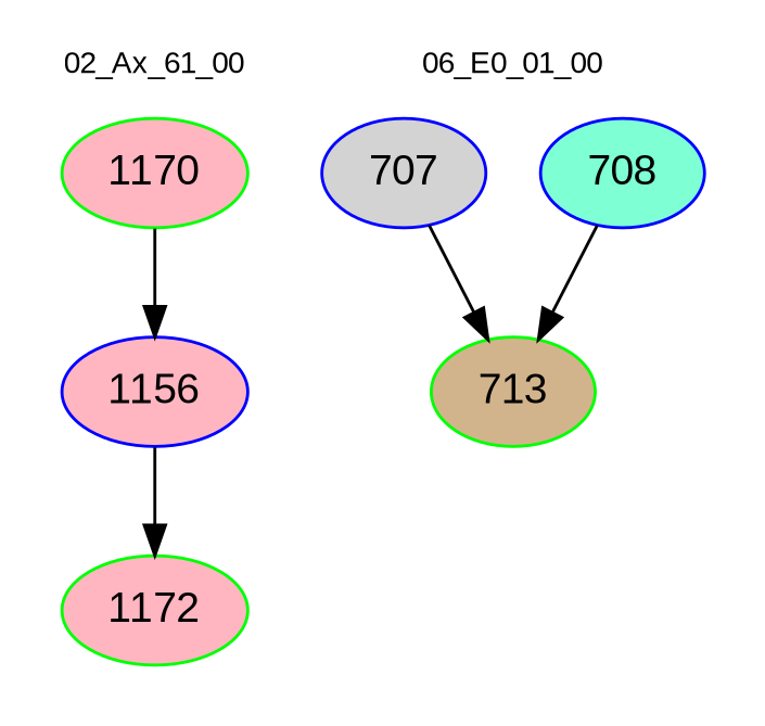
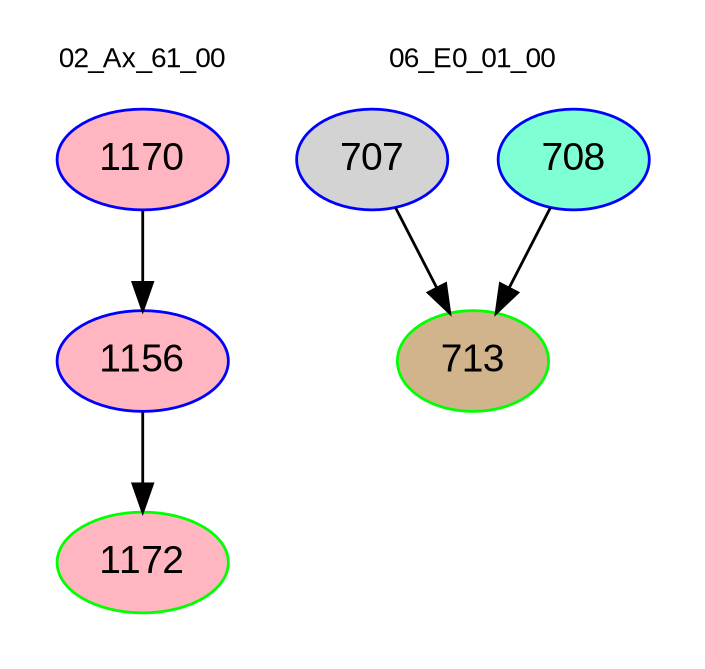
  digraph {
    fontname="Liberation Sans"
    node [color=blue fillcolor=lightpink fontname="Liberation Sans" style=filled]
    edge [color=black fontname="Liberation Sans"]
-   n1 [color=green label=1170]
+   n1 [label=1170]
    n2 [label=1156]
    n3 [color=green label=1172]
    n4 [fillcolor=aquamarine label=708]
    n5 [fillcolor=lightgrey label=707]
    n6 [color=green fillcolor=tan label=713]
    subgraph cluster_1 {
      color=white
      fontsize=10
      label="02_Ax_61_00"
      n1
      n2
      n3
    }
    subgraph cluster_2 {
      color=white
      fontsize=10
      label="06_E0_01_00"
      n4
      n5
      n6
    }
    n1 -> n2
    n2 -> n3
    n4 -> n6
    n5 -> n6
  }
